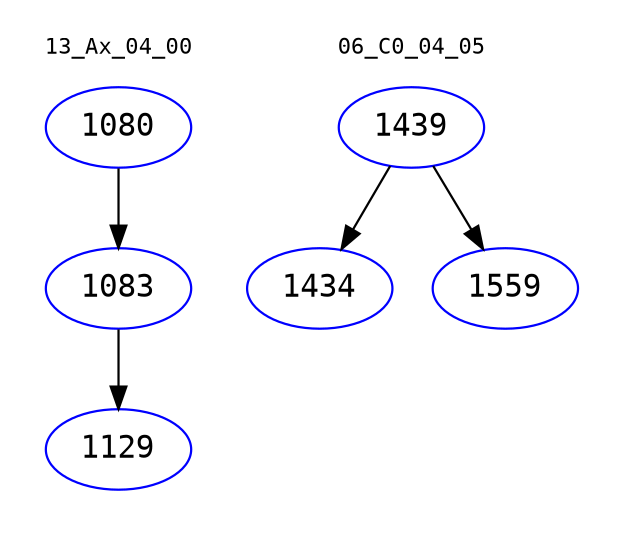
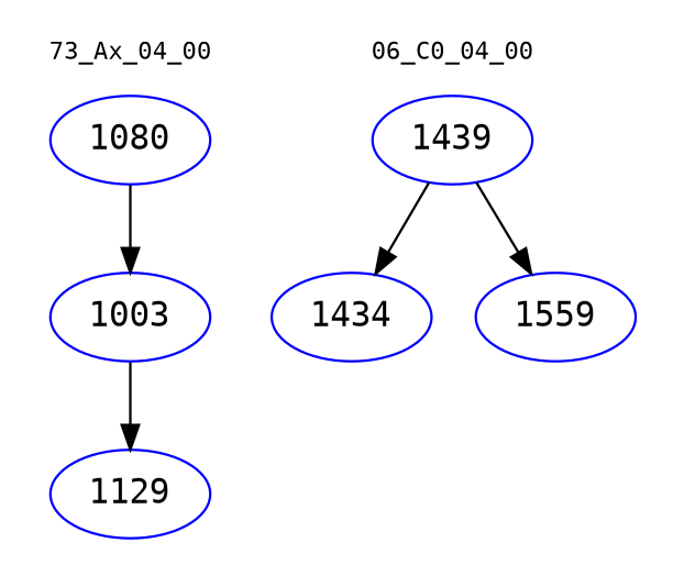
  digraph {
    fontname="DejaVu Sans Mono"
    node [color=blue fontname="DejaVu Sans Mono"]
    edge [color=black fontname="DejaVu Sans Mono"]
    n1 [label=1080]
-   n2 [label=1083]
+   n2 [label=1003]
    n3 [label=1129]
    n4 [label=1439]
    n5 [label=1434]
    n6 [label=1559]
    subgraph cluster_1 {
      color=white
      fontsize=10
-     label="13_Ax_04_00"
+     label="73_Ax_04_00"
      n1
      n2
      n3
    }
    subgraph cluster_2 {
      color=white
      fontsize=10
-     label="06_C0_04_05"
+     label="06_C0_04_00"
      n4
      n5
      n6
    }
    n1 -> n2
    n2 -> n3
    n4 -> n5
    n4 -> n6
  }
